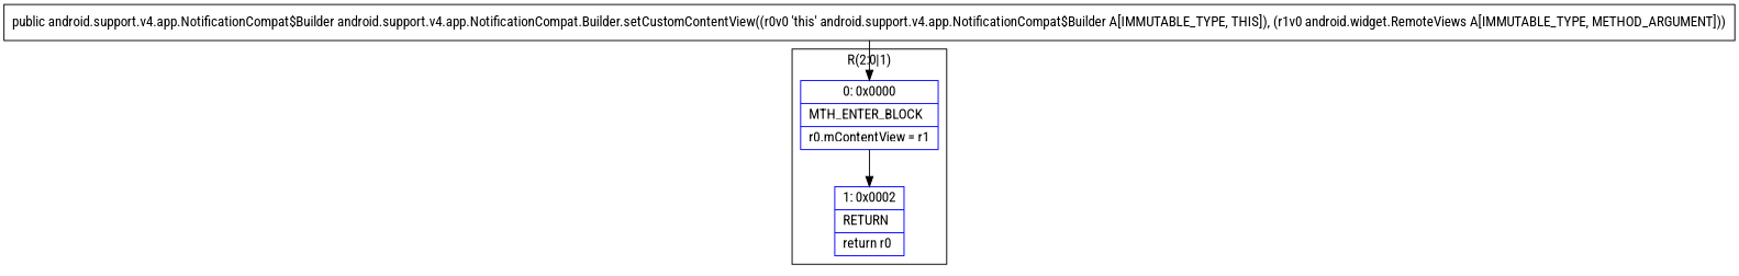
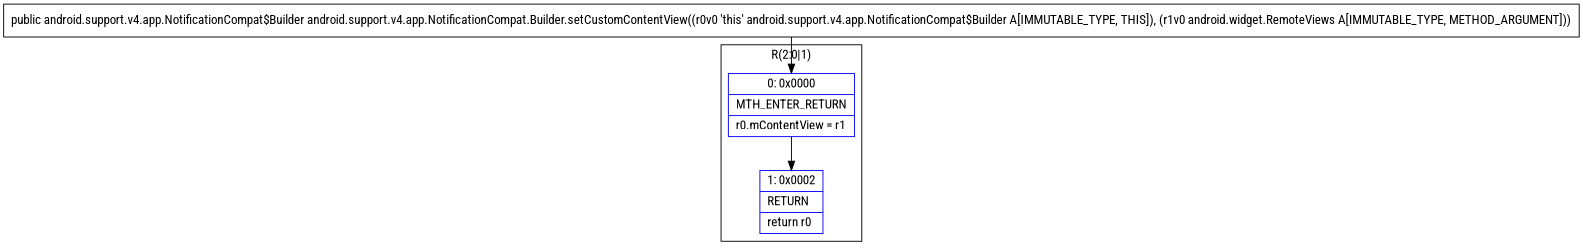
  digraph {
    fontname="Roboto Condensed"
    node [color=blue shape=record fontname="Roboto Condensed"]
    edge [fontname="Roboto Condensed"]
-   n1 [label="{0\:\ 0x0000|MTH_ENTER_BLOCK\l|r0.mContentView = r1\l}"]
+   n1 [label="{0\:\ 0x0000|MTH_ENTER_RETURN\l|r0.mContentView = r1\l}"]
    n2 [label="{1\:\ 0x0002|RETURN\l|return r0\l}"]
    n3 [label="{public android.support.v4.app.NotificationCompat$Builder android.support.v4.app.NotificationCompat.Builder.setCustomContentView((r0v0 'this' android.support.v4.app.NotificationCompat$Builder A[IMMUTABLE_TYPE, THIS]), (r1v0 android.widget.RemoteViews A[IMMUTABLE_TYPE, METHOD_ARGUMENT])) }" color=""]
    subgraph cluster_1 {
      label="R(2:0|1)"
      n1
      n2
    }
    n1 -> n2
    n3 -> n1
  }
